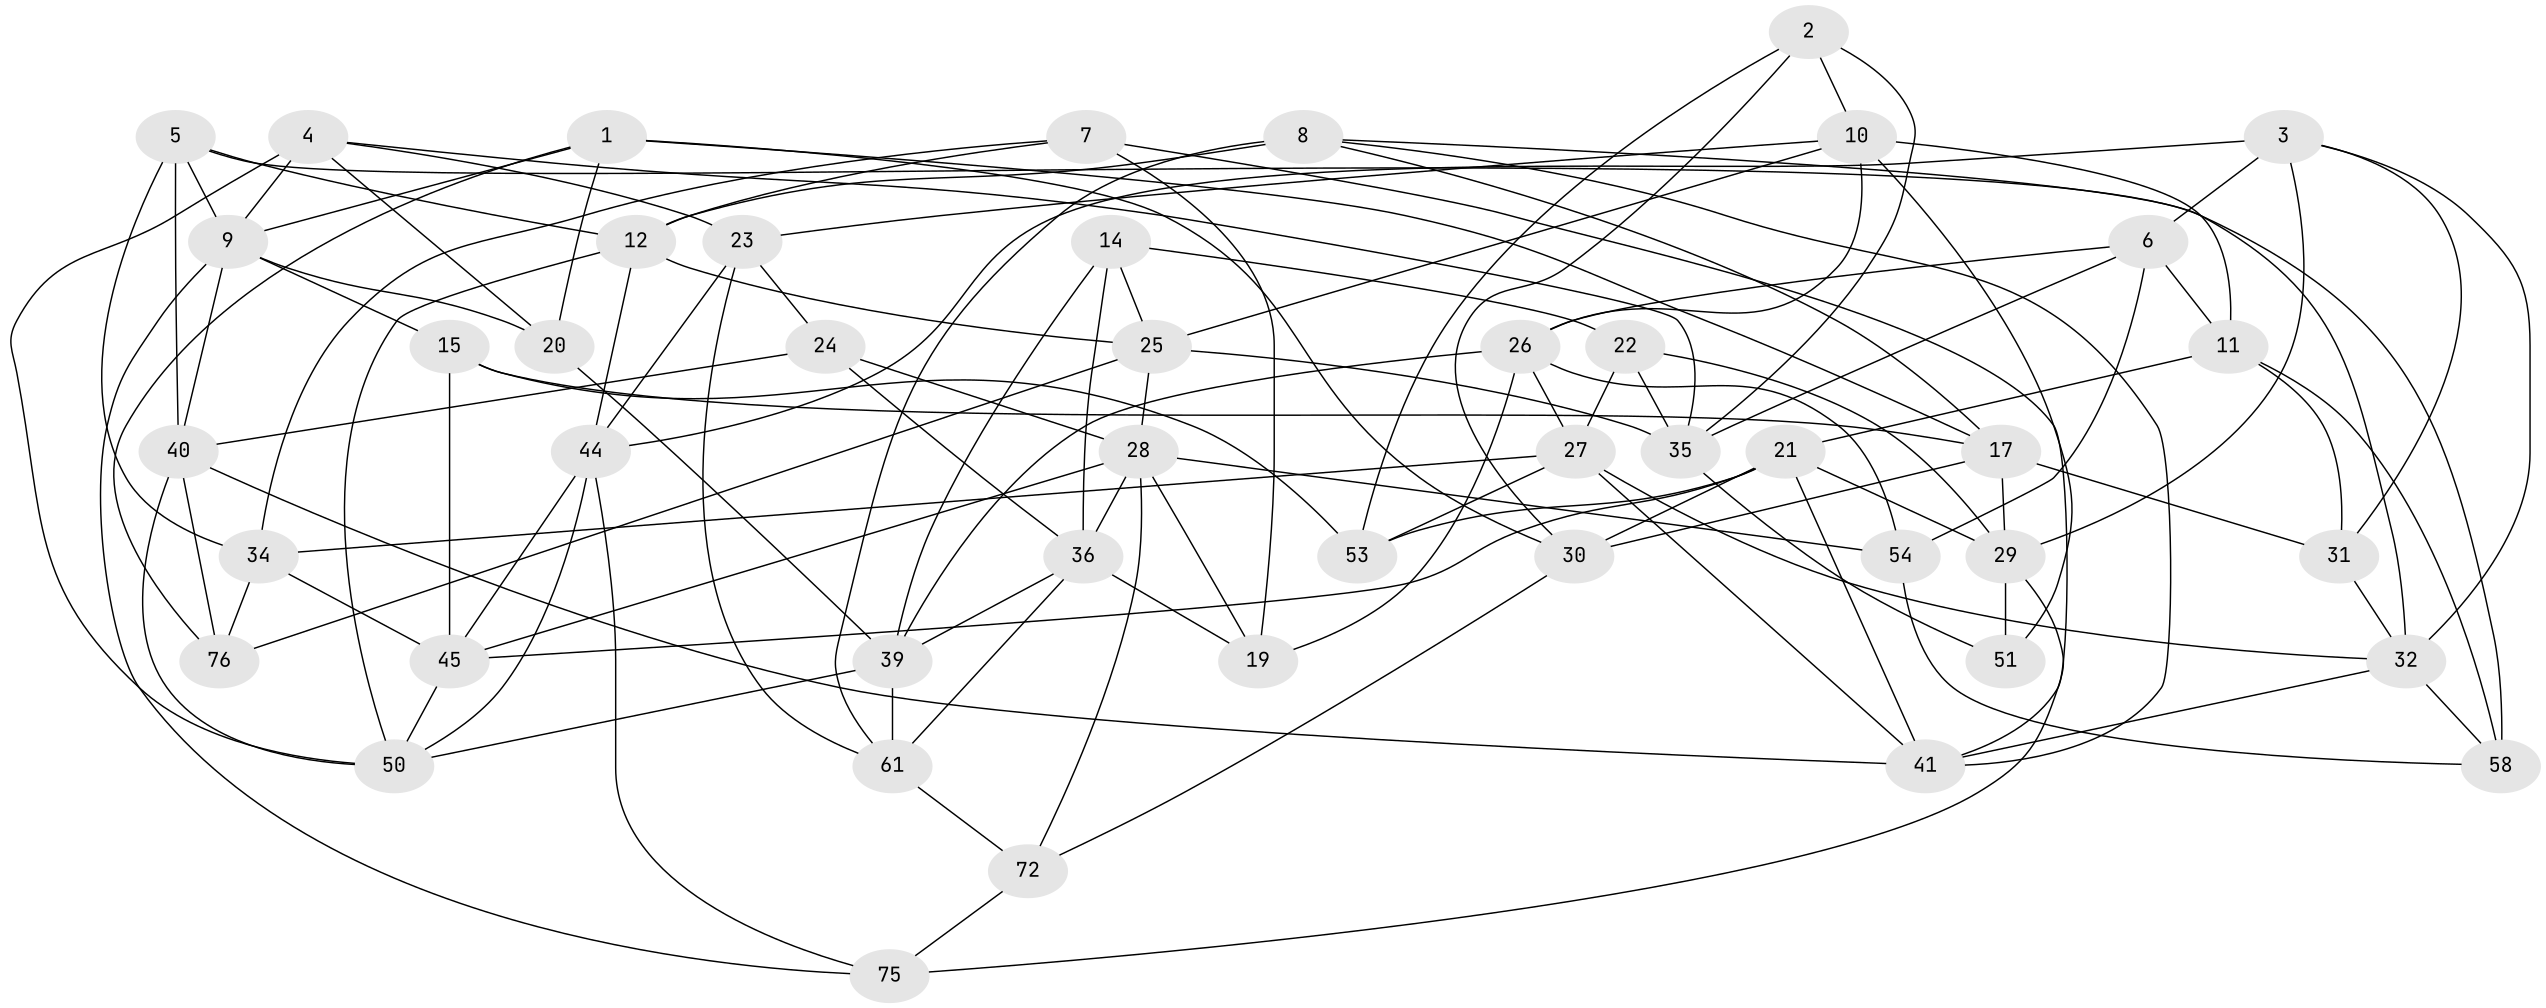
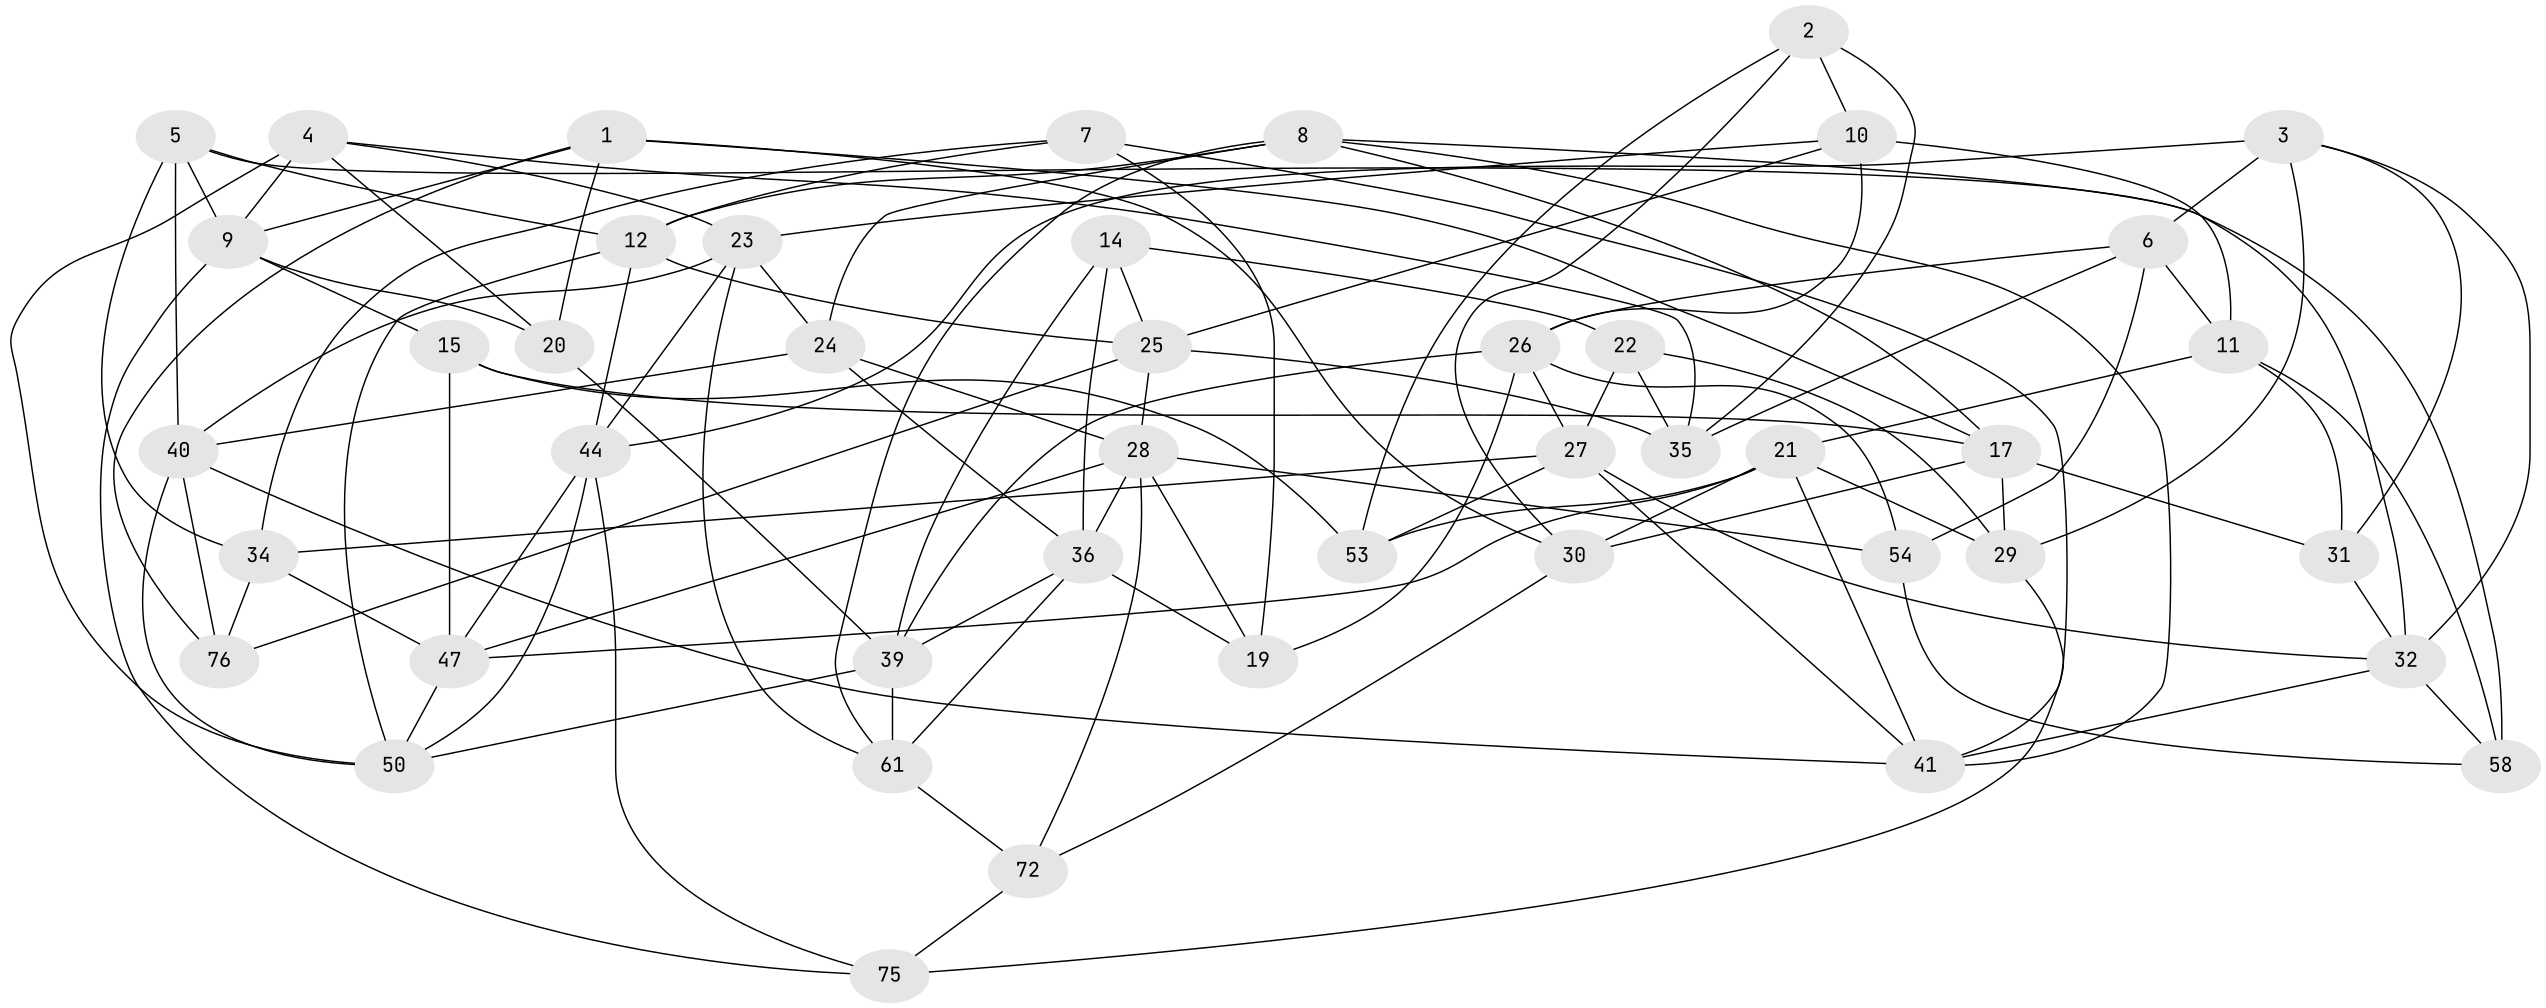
  graph {
    fontname="JetBrains Mono"
    node [color=gray90 fontname="JetBrains Mono" style=filled]
    edge [fontname="JetBrains Mono"]
    1 [super="+73"]
    9 [super="+42"]
    17 [super="+18"]
    20
    30 [super="+57"]
    76
    15
    75
    29 [super="+77"]
    31
    39 [super="+60"]
    72
    10 [super="+16"]
    23 [super="+49"]
-   51
    11 [super="+37"]
    26 [super="+65"]
    25 [super="+38"]
    2
    35 [super="+48"]
    53
    3 [super="+19"]
    6 [super="+33"]
    32 [super="+68"]
    44 [super="+52"]
    54
    58
    41 [super="+71"]
    50 [super="+62"]
-   47 [super="+56" label=45]
+   47 [super="+56"]
    4 [super="+66"]
    40 [super="+67"]
    24 [super="+43"]
    61 [super="+64"]
    5 [super="+46"]
    12 [super="+59"]
    34 [super="+70"]
    21 [super="+63"]
    n39 [label=19]
    27 [super="+74"]
    7
    8 [super="+13"]
    36 [super="+45"]
    28 [super="+55"]
    14
    22
    1 -- 9
    1 -- 17
    1 -- 20
    1 -- 30 [weight=2]
    1 -- 76
    9 -- 20
    9 -- 15
    9 -- 75
    17 -- 30
    17 -- 29
    17 -- 31
    20 -- 39
    30 -- 72
    15 -- 17
    15 -- 53
    15 -- 47
    29 -- 75
-   29 -- 51
    31 -- 32
    39 -- 50
    39 -- 61
    72 -- 75
    10 -- 23
-   10 -- 51
    10 -- 11
    10 -- 26
    10 -- 25
    23 -- 44
-   9 -- 40
+   23 -- 40
    23 -- 24
    23 -- 61
    11 -- 31
    11 -- 58
    11 -- 21
    26 -- 39
    26 -- 54
    26 -- n39
    26 -- 27
    25 -- 76
    25 -- 35
    25 -- 28
    2 -- 30
    2 -- 10
    2 -- 35
    2 -- 53
-   35 -- 51
    3 -- 29
    3 -- 31
    3 -- 6 [weight=2]
    3 -- 32
    3 -- 44
    6 -- 11
    6 -- 26
    6 -- 35
    6 -- 54
    32 -- 58
    32 -- 41
    44 -- 75
    44 -- 50
    44 -- 47
    54 -- 58
    47 -- 50
    4 -- 9
    4 -- 20
    4 -- 23
    4 -- 35
    4 -- 50
    40 -- 76
    40 -- 41
    40 -- 50
    24 -- 40
    24 -- 36
    24 -- 28
    61 -- 72
    5 -- 9
    5 -- 58
    5 -- 40
    5 -- 12
    5 -- 34 [weight=2]
    12 -- 25
    12 -- 44
    12 -- 50
    34 -- 76
    34 -- 47
    21 -- 30
    21 -- 29
    21 -- 53
    21 -- 41
    21 -- 47
    27 -- 53
    27 -- 32
    27 -- 41
    27 -- 34
    7 -- 41
    7 -- 12
    7 -- 34
    7 -- n39
    8 -- 17
    8 -- 32
    8 -- 41
+   8 -- 24
    8 -- 61
    8 -- 12
    36 -- 39
    36 -- 61
    36 -- n39
    28 -- 72
    28 -- 54
    28 -- 47
    28 -- n39
    28 -- 36
    14 -- 39
    14 -- 25
    14 -- 36
    14 -- 22
    22 -- 29
    22 -- 35
    22 -- 27
  }
